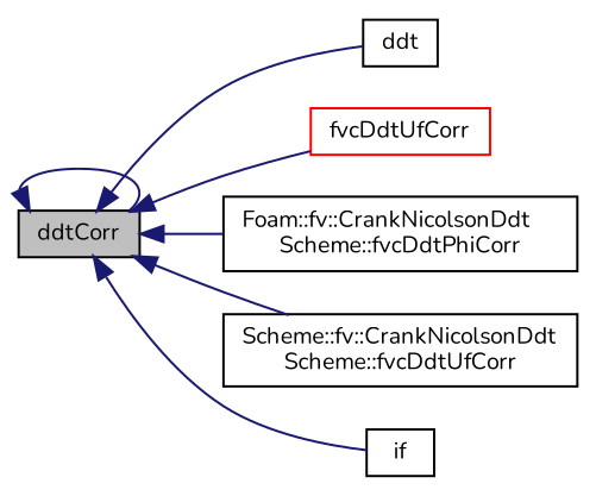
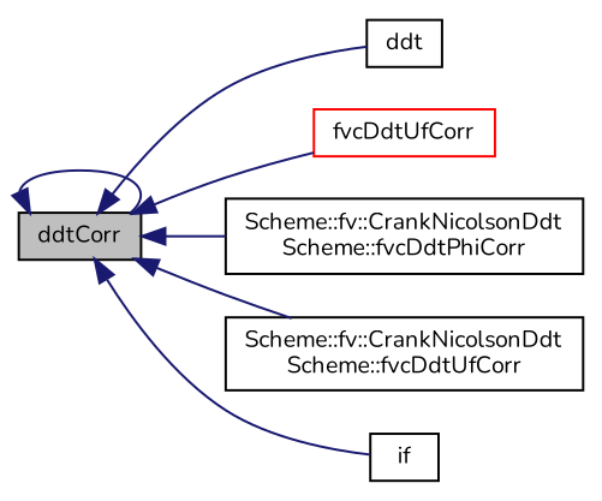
  digraph {
    fontname=Nunito
    rankdir=LR
    node [color=black fontname=Nunito fontsize=10 shape=record]
    edge [color=midnightblue dir=back fontname=Nunito fontsize=10 labelfontname=FreeSans labelfontsize=10 style=solid]
    n1 [fillcolor=grey75 fontcolor=black height=0.2 label=ddtCorr style=filled width=0.4]
    n2 [height=0.2 label=ddt width=0.4]
    n3 [color=red height=0.2 label=fvcDdtUfCorr width=0.4]
-   n4 [height=0.2 label="Foam::fv::CrankNicolsonDdt\lScheme::fvcDdtPhiCorr" width=0.4]
+   n4 [height=0.2 label="Scheme::fv::CrankNicolsonDdt\lScheme::fvcDdtPhiCorr" width=0.4]
    n5 [height=0.2 label="Scheme::fv::CrankNicolsonDdt\lScheme::fvcDdtUfCorr" width=0.4]
    n6 [height=0.2 label=if width=0.4]
    n1 -> n1
    n1 -> n2
    n1 -> n3
    n1 -> n4
    n1 -> n5
    n1 -> n6
  }
